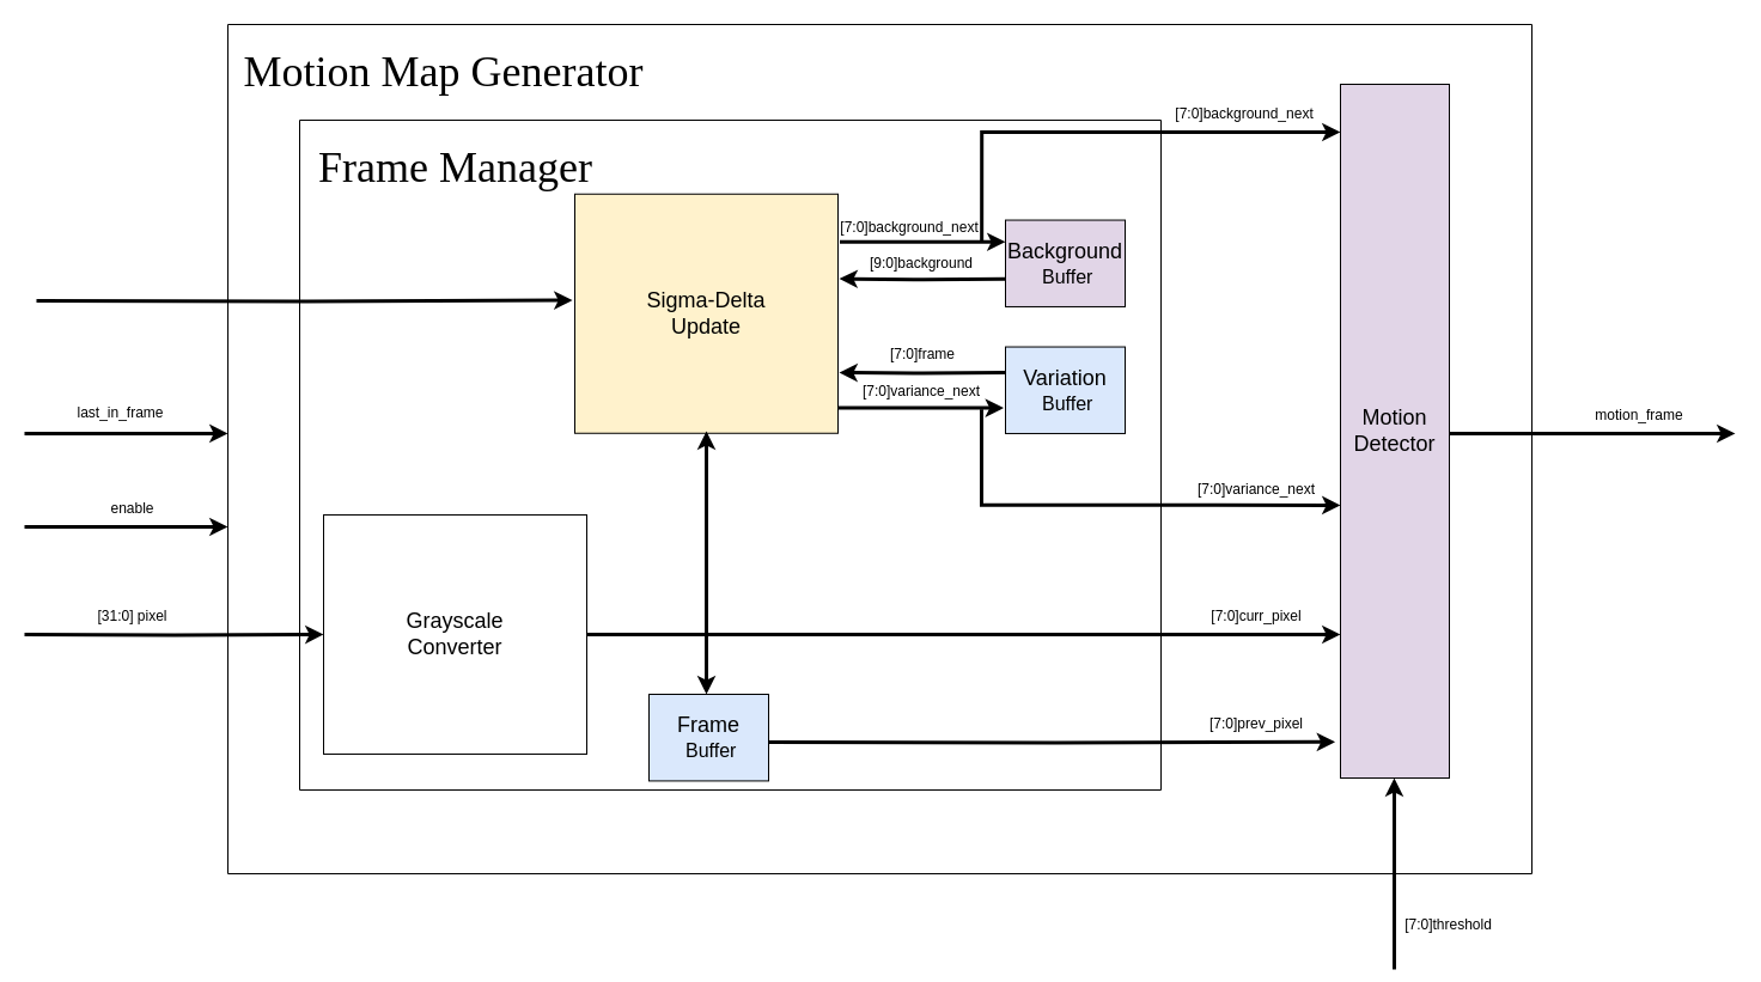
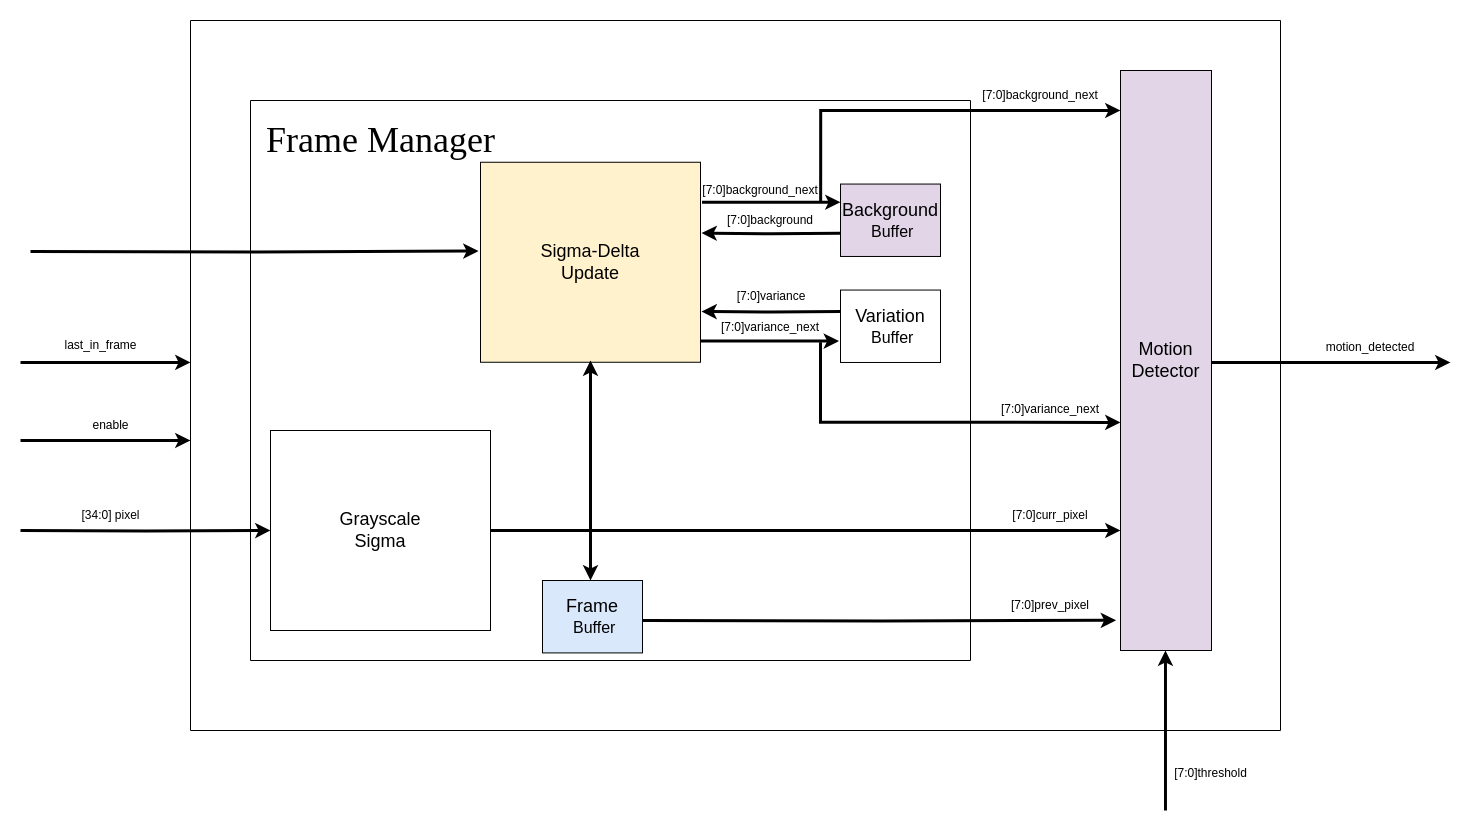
  <mxCell id="0" />
  <mxCell id="1" parent="0" />
  <mxCell id="2" value="&lt;font style=&quot;font-size: 18px;&quot;&gt;Motion Detector&lt;/font&gt;" style="whiteSpace=wrap;html=1;fillColor=#e1d5e7;" vertex="1" parent="1"><mxGeometry x="1120" y="70" width="91" height="580" as="geometry" /></mxCell>
  <mxCell id="3" value="" style="swimlane;startSize=0;" vertex="1" parent="1"><mxGeometry x="250" y="100" width="720" height="560" as="geometry" /></mxCell>
  <mxCell id="4" value="&lt;font style=&quot;font-size: 36px;&quot; face=&quot;Times New Roman&quot;&gt;Frame Manager&lt;/font&gt;" style="text;html=1;align=center;verticalAlign=middle;resizable=0;points=[];autosize=1;strokeColor=none;fillColor=none;" vertex="1" parent="3"><mxGeometry x="5" y="10" width="250" height="60" as="geometry" /></mxCell>
  <mxCell id="5" value="[7:0]background_next" style="text;html=1;align=center;verticalAlign=middle;whiteSpace=wrap;rounded=0;" vertex="1" parent="1"><mxGeometry x="730" y="174.76" width="60" height="30" as="geometry" /></mxCell>
- <mxCell id="6" value="[9:0]background" style="text;html=1;align=center;verticalAlign=middle;whiteSpace=wrap;rounded=0;" vertex="1" parent="1"><mxGeometry x="739.5" y="204.76" width="60" height="30" as="geometry" /></mxCell>
- <mxCell id="7" value="&lt;span style=&quot;background-color: transparent; color: light-dark(rgb(0, 0, 0), rgb(255, 255, 255)); font-size: 18px;&quot;&gt;Variation&lt;/span&gt;&lt;div&gt;&lt;span style=&quot;font-size: medium; background-color: transparent; color: light-dark(rgb(0, 0, 0), rgb(255, 255, 255));&quot;&gt;&amp;nbsp;Buffer&lt;/span&gt;&lt;/div&gt;" style="rounded=0;whiteSpace=wrap;html=1;fillColor=#dae8fc;" vertex="1" parent="1"><mxGeometry x="840" y="289.55" width="100" height="72.42" as="geometry" /></mxCell>
+ <mxCell id="6" value="[7:0]background" style="text;html=1;align=center;verticalAlign=middle;whiteSpace=wrap;rounded=0;" vertex="1" parent="1"><mxGeometry x="739.5" y="204.76" width="60" height="30" as="geometry" /></mxCell>
+ <mxCell id="7" value="&lt;span style=&quot;background-color: transparent; color: light-dark(rgb(0, 0, 0), rgb(255, 255, 255)); font-size: 18px;&quot;&gt;Variation&lt;/span&gt;&lt;div&gt;&lt;span style=&quot;font-size: medium; background-color: transparent; color: light-dark(rgb(0, 0, 0), rgb(255, 255, 255));&quot;&gt;&amp;nbsp;Buffer&lt;/span&gt;&lt;/div&gt;" style="rounded=0;whiteSpace=wrap;html=1;" vertex="1" parent="1"><mxGeometry x="840" y="289.55" width="100" height="72.42" as="geometry" /></mxCell>
  <mxCell id="8" value="" style="edgeStyle=orthogonalEdgeStyle;rounded=0;orthogonalLoop=1;jettySize=auto;html=1;strokeWidth=3;" edge="1" parent="1"><mxGeometry relative="1" as="geometry"><mxPoint x="840" y="201.76" as="targetPoint" /><mxPoint x="701.5" y="201.76" as="sourcePoint" /></mxGeometry></mxCell>
  <mxCell id="9" value="" style="edgeStyle=orthogonalEdgeStyle;rounded=0;orthogonalLoop=1;jettySize=auto;html=1;strokeWidth=3;" edge="1" parent="1"><mxGeometry relative="1" as="geometry"><mxPoint x="701" y="232.6" as="targetPoint" /><mxPoint x="840" y="232.76" as="sourcePoint" /></mxGeometry></mxCell>
  <mxCell id="10" value="[7:0]variance_next" style="text;html=1;align=center;verticalAlign=middle;whiteSpace=wrap;rounded=0;" vertex="1" parent="1"><mxGeometry x="739.5" y="311.76" width="60" height="30" as="geometry" /></mxCell>
- <mxCell id="11" value="[7:0]frame" style="text;html=1;align=center;verticalAlign=middle;whiteSpace=wrap;rounded=0;" vertex="1" parent="1"><mxGeometry x="741" y="280.96" width="60" height="30" as="geometry" /></mxCell>
+ <mxCell id="11" value="[7:0]variance" style="text;html=1;align=center;verticalAlign=middle;whiteSpace=wrap;rounded=0;" vertex="1" parent="1"><mxGeometry x="741" y="280.96" width="60" height="30" as="geometry" /></mxCell>
  <mxCell id="12" value="&lt;span style=&quot;font-size: 18px;&quot;&gt;Sigma-Delta&lt;/span&gt;&lt;div&gt;&lt;span style=&quot;font-size: 18px;&quot;&gt;Update&lt;/span&gt;&lt;/div&gt;" style="rounded=0;whiteSpace=wrap;html=1;fillColor=#fff2cc;" vertex="1" parent="1"><mxGeometry x="480" y="161.76" width="220" height="200" as="geometry" /></mxCell>
  <mxCell id="13" value="" style="edgeStyle=orthogonalEdgeStyle;rounded=0;orthogonalLoop=1;jettySize=auto;html=1;strokeWidth=3;" edge="1" parent="1"><mxGeometry relative="1" as="geometry"><mxPoint x="838.5" y="340.55" as="targetPoint" /><mxPoint x="700" y="340.55" as="sourcePoint" /></mxGeometry></mxCell>
  <mxCell id="14" value="" style="edgeStyle=orthogonalEdgeStyle;rounded=0;orthogonalLoop=1;jettySize=auto;html=1;strokeWidth=3;" edge="1" parent="1"><mxGeometry relative="1" as="geometry"><mxPoint x="701" y="310.96" as="targetPoint" /><mxPoint x="840" y="311.12" as="sourcePoint" /></mxGeometry></mxCell>
  <mxCell id="15" value="&lt;span style=&quot;font-size: 18px;&quot;&gt;Background&lt;/span&gt;&lt;br&gt;&lt;div&gt;&lt;font size=&quot;3&quot;&gt;&amp;nbsp;Buffer&lt;/font&gt;&lt;/div&gt;" style="rounded=0;whiteSpace=wrap;html=1;fillColor=#e1d5e7;" vertex="1" parent="1"><mxGeometry x="840" y="183.55" width="100" height="72.42" as="geometry" /></mxCell>
  <mxCell id="16" value="" style="edgeStyle=orthogonalEdgeStyle;rounded=0;orthogonalLoop=1;jettySize=auto;html=1;strokeWidth=3;exitX=0.25;exitY=1;exitDx=0;exitDy=0;" edge="1" parent="1"><mxGeometry relative="1" as="geometry"><mxPoint x="1120" y="422" as="targetPoint" /><mxPoint x="820" y="341.76" as="sourcePoint" /><Array as="points"><mxPoint x="820.5" y="421.76" /><mxPoint x="974.5" y="421.76" /></Array></mxGeometry></mxCell>
  <mxCell id="17" value="" style="edgeStyle=orthogonalEdgeStyle;rounded=0;orthogonalLoop=1;jettySize=auto;html=1;strokeWidth=3;exitX=0.411;exitY=-0.108;exitDx=0;exitDy=0;exitPerimeter=0;" edge="1" parent="1"><mxGeometry relative="1" as="geometry"><mxPoint x="1120" y="110" as="targetPoint" /><mxPoint x="820.16" y="201.76" as="sourcePoint" /><Array as="points"><mxPoint x="820" y="110" /></Array></mxGeometry></mxCell>
  <mxCell id="18" value="[7:0]variance_next" style="text;html=1;align=center;verticalAlign=middle;whiteSpace=wrap;rounded=0;" vertex="1" parent="1"><mxGeometry x="1020" y="394" width="60" height="30" as="geometry" /></mxCell>
  <mxCell id="19" value="[7:0]background_next" style="text;html=1;align=center;verticalAlign=middle;whiteSpace=wrap;rounded=0;" vertex="1" parent="1"><mxGeometry x="1010" y="80" width="60" height="30" as="geometry" /></mxCell>
- <mxCell id="20" value="&lt;span style=&quot;font-size: 18px;&quot;&gt;Grayscale&lt;/span&gt;&lt;div&gt;&lt;span style=&quot;font-size: 18px;&quot;&gt;Converter&lt;/span&gt;&lt;/div&gt;" style="rounded=0;whiteSpace=wrap;html=1;" vertex="1" parent="1"><mxGeometry x="270" y="430" width="220" height="200" as="geometry" /></mxCell>
+ <mxCell id="20" value="&lt;span style=&quot;font-size: 18px;&quot;&gt;Grayscale&lt;/span&gt;&lt;div&gt;&lt;span style=&quot;font-size: 18px;&quot;&gt;Sigma&lt;/span&gt;&lt;/div&gt;" style="rounded=0;whiteSpace=wrap;html=1;" vertex="1" parent="1"><mxGeometry x="270" y="430" width="220" height="200" as="geometry" /></mxCell>
  <mxCell id="21" value="" style="edgeStyle=orthogonalEdgeStyle;rounded=0;orthogonalLoop=1;jettySize=auto;html=1;strokeWidth=3;entryX=0;entryY=0.5;entryDx=0;entryDy=0;" edge="1" parent="1" target="20"><mxGeometry relative="1" as="geometry"><mxPoint x="172" y="529" as="targetPoint" /><mxPoint x="20" y="530" as="sourcePoint" /></mxGeometry></mxCell>
  <mxCell id="22" value="" style="edgeStyle=orthogonalEdgeStyle;rounded=0;orthogonalLoop=1;jettySize=auto;html=1;strokeWidth=3;" edge="1" parent="1"><mxGeometry relative="1" as="geometry"><mxPoint x="1120" y="530" as="targetPoint" /><mxPoint x="490" y="530" as="sourcePoint" /></mxGeometry></mxCell>
  <mxCell id="23" value="" style="edgeStyle=orthogonalEdgeStyle;rounded=0;orthogonalLoop=1;jettySize=auto;html=1;strokeWidth=3;" edge="1" parent="1"><mxGeometry relative="1" as="geometry"><mxPoint x="590" as="targetPoint" y="360" /><mxPoint x="590" y="530" as="sourcePoint" /></mxGeometry></mxCell>
  <mxCell id="24" value="[7:0]curr_pixel" style="text;html=1;align=center;verticalAlign=middle;whiteSpace=wrap;rounded=0;" vertex="1" parent="1"><mxGeometry x="1020" y="500" width="60" height="30" as="geometry" /></mxCell>
  <mxCell id="25" value="" style="edgeStyle=orthogonalEdgeStyle;rounded=0;orthogonalLoop=1;jettySize=auto;html=1;strokeWidth=3;" edge="1" parent="1"><mxGeometry relative="1" as="geometry"><mxPoint x="590" y="580" as="targetPoint" /><mxPoint x="590" y="530" as="sourcePoint" /></mxGeometry></mxCell>
  <mxCell id="26" value="&lt;span style=&quot;font-size: 18px;&quot;&gt;Frame&lt;/span&gt;&lt;br&gt;&lt;div&gt;&lt;span style=&quot;font-size: medium; background-color: transparent; color: light-dark(rgb(0, 0, 0), rgb(255, 255, 255));&quot;&gt;&amp;nbsp;Buffer&lt;/span&gt;&lt;/div&gt;" style="rounded=0;whiteSpace=wrap;html=1;fillColor=#dae8fc;" vertex="1" parent="1"><mxGeometry x="542" y="580" width="100" height="72.42" as="geometry" /></mxCell>
  <mxCell id="27" value="" style="edgeStyle=orthogonalEdgeStyle;rounded=0;orthogonalLoop=1;jettySize=auto;html=1;strokeWidth=3;entryX=-0.049;entryY=0.948;entryDx=0;entryDy=0;entryPerimeter=0;" edge="1" parent="1" target="2"><mxGeometry relative="1" as="geometry"><mxPoint x="1272" y="620" as="targetPoint" /><mxPoint x="642" y="620" as="sourcePoint" /></mxGeometry></mxCell>
  <mxCell id="28" value="[7:0]prev_pixel" style="text;html=1;align=center;verticalAlign=middle;whiteSpace=wrap;rounded=0;" vertex="1" parent="1"><mxGeometry x="1020" y="590" width="60" height="30" as="geometry" /></mxCell>
  <mxCell id="29" value="" style="edgeStyle=orthogonalEdgeStyle;rounded=0;orthogonalLoop=1;jettySize=auto;html=1;strokeWidth=3;" edge="1" parent="1"><mxGeometry relative="1" as="geometry"><mxPoint x="1450" y="362" as="targetPoint" /><mxPoint x="1211" y="361.97" as="sourcePoint" /></mxGeometry></mxCell>
- <mxCell id="30" value="motion_frame" style="text;html=1;align=center;verticalAlign=middle;whiteSpace=wrap;rounded=0;" vertex="1" parent="1"><mxGeometry x="1340" y="331.97" width="60" height="30" as="geometry" /></mxCell>
+ <mxCell id="30" value="motion_detected" style="text;html=1;align=center;verticalAlign=middle;whiteSpace=wrap;rounded=0;" vertex="1" parent="1"><mxGeometry x="1340" y="331.97" width="60" height="30" as="geometry" /></mxCell>
  <mxCell id="31" value="" style="swimlane;startSize=0;" vertex="1" parent="1"><mxGeometry x="190" y="20" width="1090" height="710" as="geometry" /></mxCell>
  <mxCell id="32" value="" style="edgeStyle=orthogonalEdgeStyle;rounded=0;orthogonalLoop=1;jettySize=auto;html=1;strokeWidth=3;" edge="1" parent="31"><mxGeometry relative="1" as="geometry"><mxPoint x="974.97" y="630" as="targetPoint" /><mxPoint x="974.97" y="790" as="sourcePoint" /></mxGeometry></mxCell>
- <mxCell id="33" value="&lt;font style=&quot;font-size: 36px;&quot; face=&quot;Times New Roman&quot;&gt;Motion Map Generator&lt;/font&gt;" style="text;html=1;align=center;verticalAlign=middle;resizable=0;points=[];autosize=1;strokeColor=none;fillColor=none;" vertex="1" parent="31"><mxGeometry y="10" width="360" height="60" as="geometry" /></mxCell>
  <mxCell id="34" value="" style="edgeStyle=orthogonalEdgeStyle;rounded=0;orthogonalLoop=1;jettySize=auto;html=1;strokeWidth=3;entryX=0;entryY=0.5;entryDx=0;entryDy=0;" edge="1" parent="1"><mxGeometry relative="1" as="geometry"><mxPoint x="190" y="440" as="targetPoint" /><mxPoint x="20" y="440" as="sourcePoint" /></mxGeometry></mxCell>
  <mxCell id="35" value="" style="edgeStyle=orthogonalEdgeStyle;rounded=0;orthogonalLoop=1;jettySize=auto;html=1;strokeWidth=3;entryX=0;entryY=0.5;entryDx=0;entryDy=0;" edge="1" parent="1"><mxGeometry relative="1" as="geometry"><mxPoint x="190" y="361.97" as="targetPoint" /><mxPoint x="20" y="361.97" as="sourcePoint" /></mxGeometry></mxCell>
- <mxCell id="36" value="[31:0] pixel" style="text;html=1;align=center;verticalAlign=middle;resizable=0;points=[];autosize=1;strokeColor=none;fillColor=none;" vertex="1" parent="1"><mxGeometry x="70" y="500" width="80" height="30" as="geometry" /></mxCell>
+ <mxCell id="36" value="[34:0] pixel" style="text;html=1;align=center;verticalAlign=middle;resizable=0;points=[];autosize=1;strokeColor=none;fillColor=none;" vertex="1" parent="1"><mxGeometry x="70" y="500" width="80" height="30" as="geometry" /></mxCell>
  <mxCell id="37" value="enable" style="text;html=1;align=center;verticalAlign=middle;resizable=0;points=[];autosize=1;strokeColor=none;fillColor=none;" vertex="1" parent="1"><mxGeometry x="80" y="410" width="60" height="30" as="geometry" /></mxCell>
  <mxCell id="38" value="last_in_frame" style="text;html=1;align=center;verticalAlign=middle;resizable=0;points=[];autosize=1;strokeColor=none;fillColor=none;" vertex="1" parent="1"><mxGeometry x="50" y="330" width="100" height="30" as="geometry" /></mxCell>
  <mxCell id="39" value="" style="edgeStyle=orthogonalEdgeStyle;rounded=0;orthogonalLoop=1;jettySize=auto;html=1;strokeWidth=3;entryX=-0.009;entryY=0.444;entryDx=0;entryDy=0;entryPerimeter=0;" edge="1" parent="1" target="12"><mxGeometry relative="1" as="geometry"><mxPoint x="290" y="250" as="targetPoint" /><mxPoint x="30" y="251" as="sourcePoint" /></mxGeometry></mxCell>
  <mxCell id="40" value="[7:0]threshold" style="text;html=1;align=center;verticalAlign=middle;resizable=0;points=[];autosize=1;strokeColor=none;fillColor=none;" vertex="1" parent="1"><mxGeometry x="1160" y="758" width="100" height="30" as="geometry" /></mxCell>
